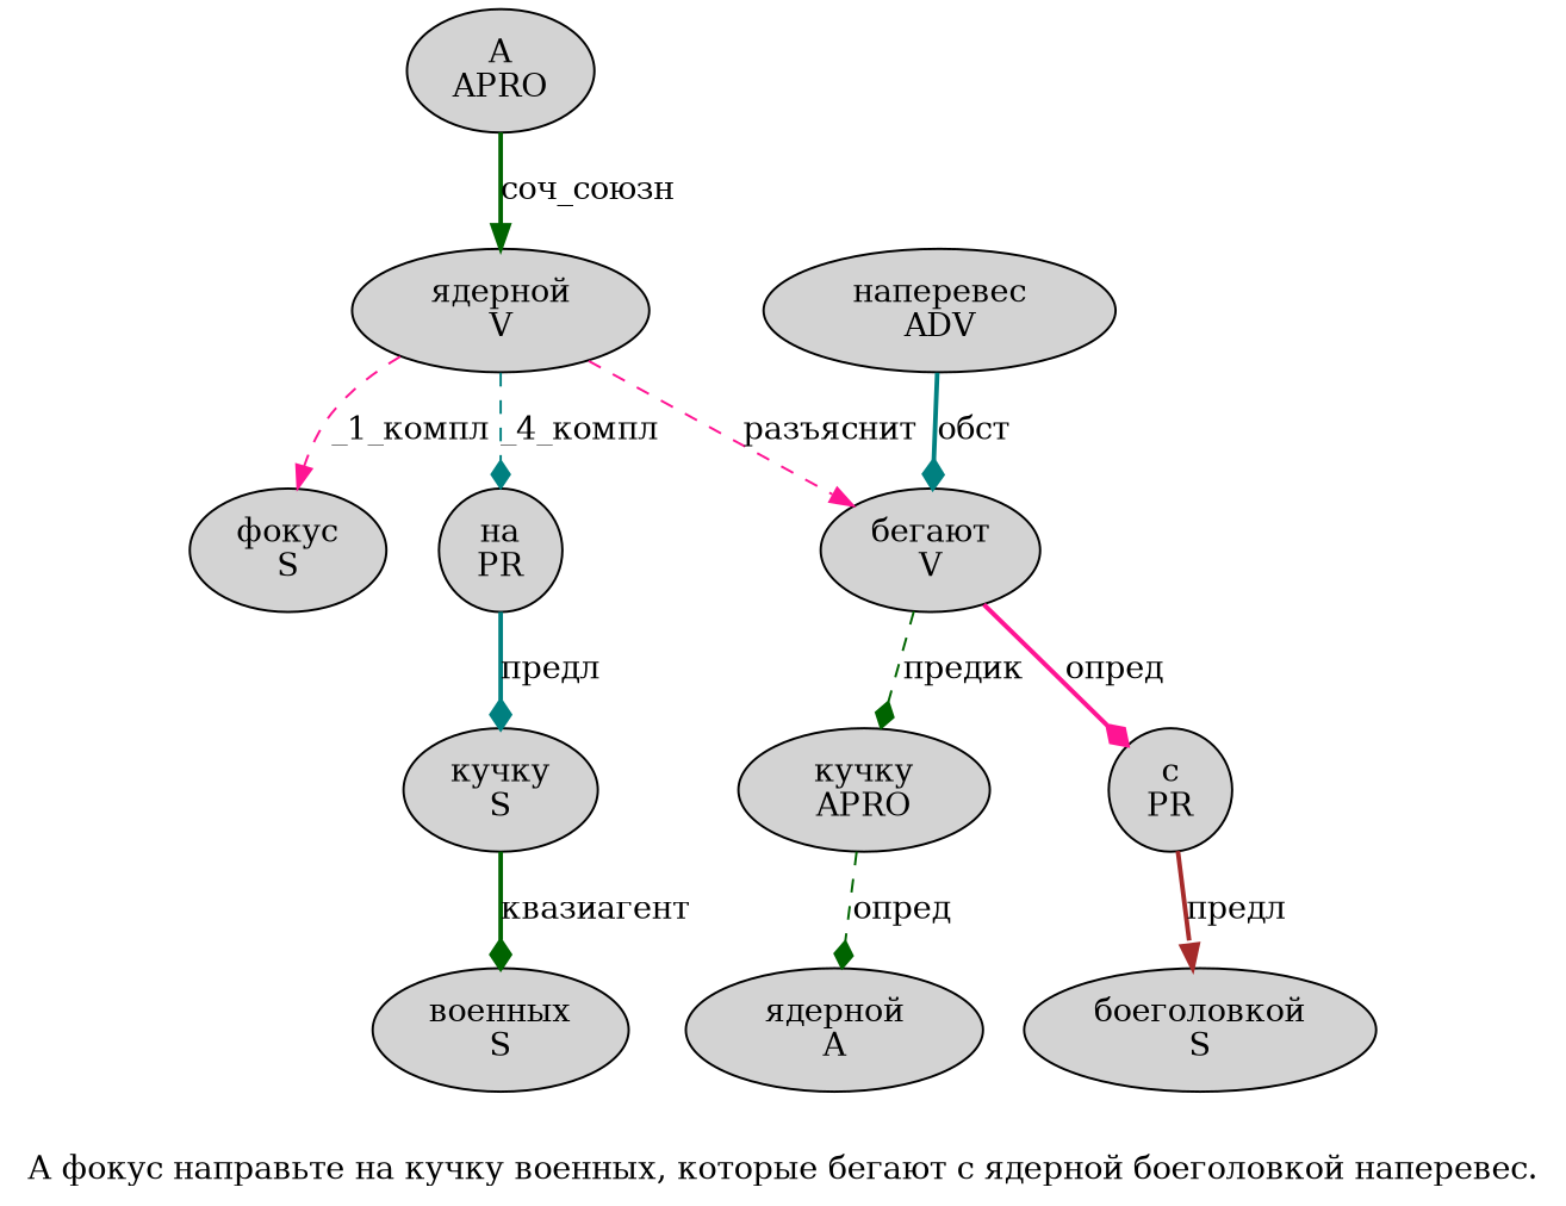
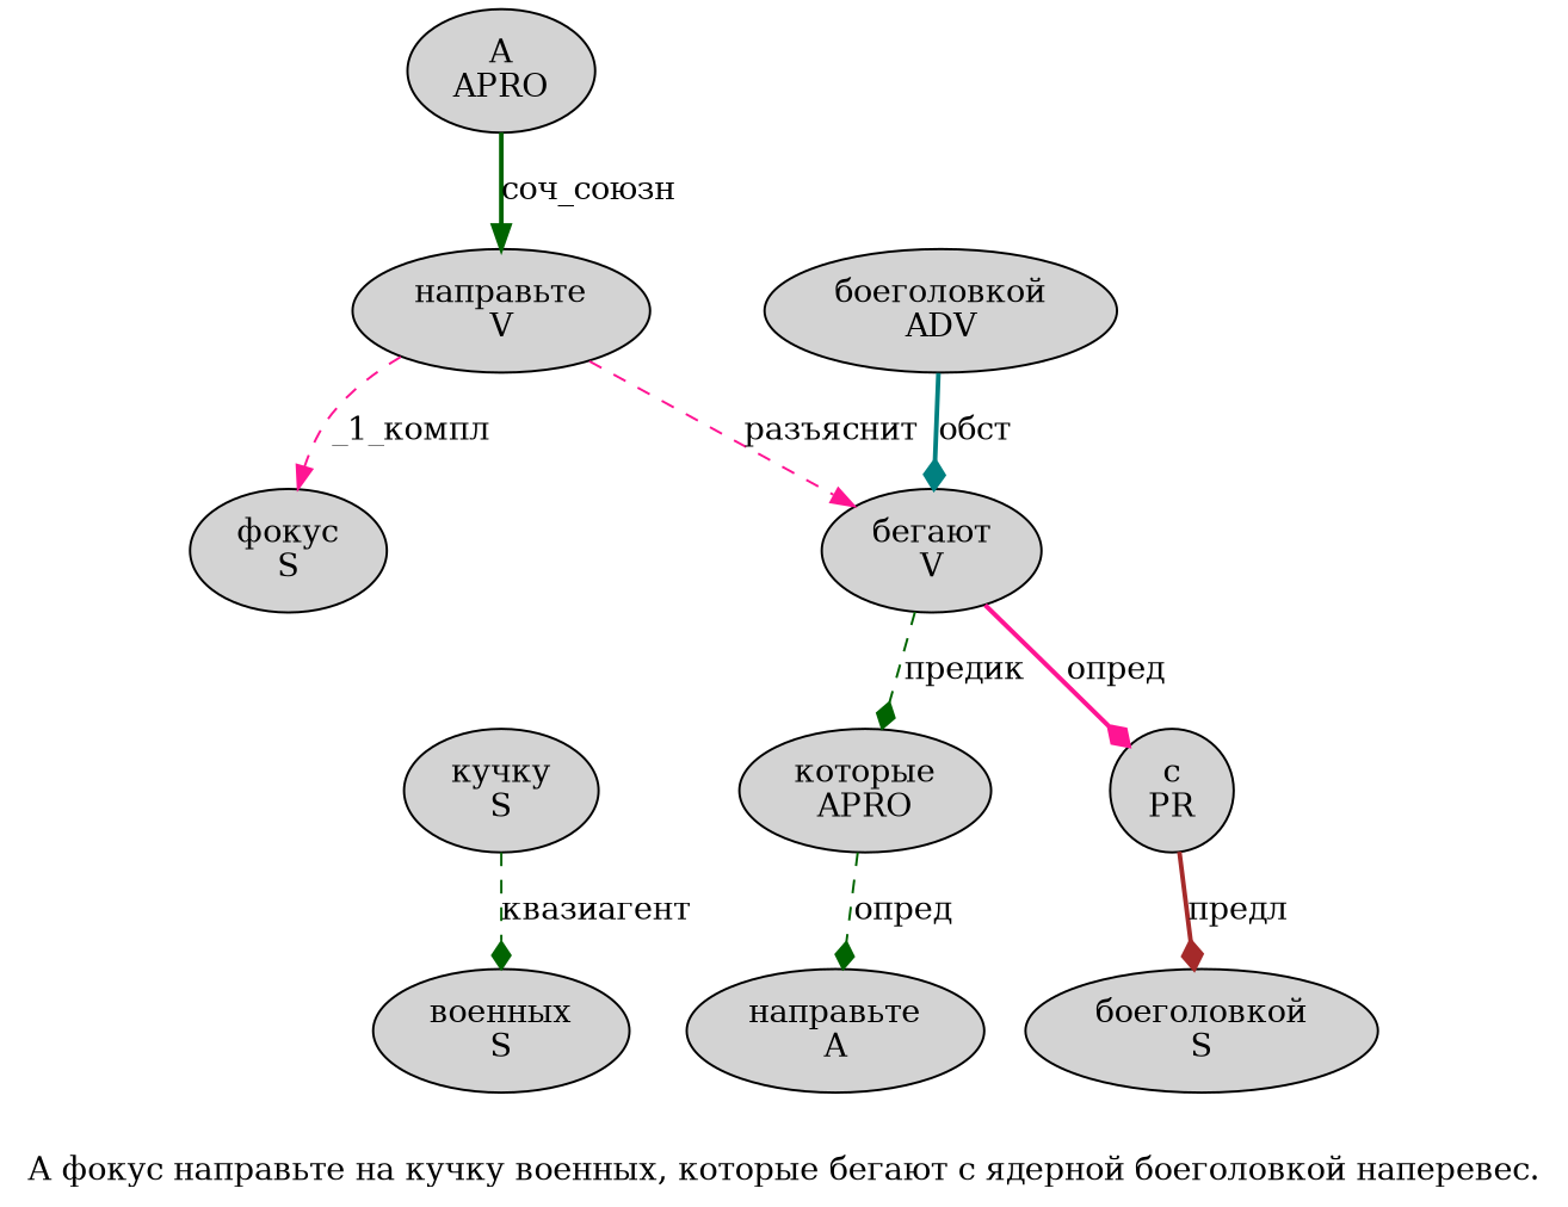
  digraph {
    fontname="DejaVu Serif"
    label="А фокус направьте на кучку военных, которые бегают с ядерной боеголовкой наперевес."
    node [fillcolor=lightgray fontname="DejaVu Serif" penwidth=1 shape=ellipse style=filled]
    edge [arrowhead=diamond color=darkgreen fontname="DejaVu Serif" style=bold]
    n1 [label="А\nAPRO"]
-   n2 [label="ядерной\nV"]
+   n2 [label="направьте\nV"]
    n3 [label="фокус\nS"]
-   n4 [label="на\nPR"]
    n5 [label="бегают\nV"]
    n6 [label="кучку\nS"]
-   n7 [label="кучку\nAPRO"]
+   n7 [label="которые\nAPRO"]
    n8 [label="с\nPR"]
    n9 [label="военных\nS"]
-   n10 [label="ядерной\nA"]
+   n10 [label="направьте\nA"]
    n11 [label="боеголовкой\nS"]
-   n12 [label="наперевес\nADV"]
+   n12 [label="боеголовкой\nADV"]
    n1 -> n2 [arrowhead=normal label="соч_союзн"]
    n2 -> n3 [arrowhead=normal color=deeppink label="_1_компл" style=dashed]
-   n2 -> n4 [color=teal label="_4_компл" style=dashed]
    n2 -> n5 [arrowhead=normal color=deeppink label="разъяснит" style=dashed]
-   n4 -> n6 [color=teal label="предл"]
    n5 -> n7 [label="предик" style=dashed]
    n5 -> n8 [color=deeppink label="опред"]
-   n6 -> n9 [label="квазиагент"]
+   n6 -> n9 [label="квазиагент" style=dashed]
    n7 -> n10 [label="опред" style=dashed]
-   n8 -> n11 [arrowhead=normal color=brown label="предл"]
+   n8 -> n11 [color=brown label="предл"]
    n12 -> n5 [color=teal label="обст"]
  }
